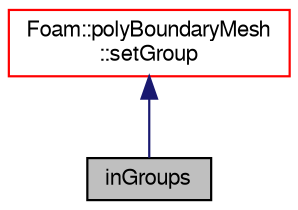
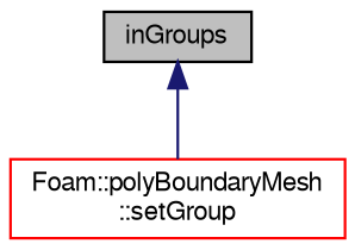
  digraph {
    rankdir=TB
    node [fontname=FreeSans fontsize=10 shape=record]
    n1 [color=black fillcolor=grey75 fontcolor=black height=0.2 label=inGroups style=filled width=0.4]
    n2 [color=red height=0.2 label="Foam::polyBoundaryMesh\l::setGroup" width=0.4]
-   n2 -> n1 [color=midnightblue dir=back fontname=FreeSans fontsize=10 labelfontname=FreeSans labelfontsize=10 style=solid]
+   n1 -> n2 [color=midnightblue dir=back fontname=FreeSans fontsize=10 labelfontname=FreeSans labelfontsize=10 style=solid]
  }
